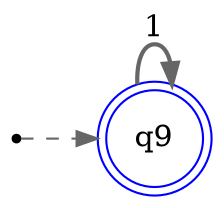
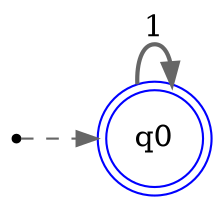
  digraph {
    rankdir=LR
    edge [color=gray40]
    p [shape=point color=black]
-   q0 [shape=doublecircle color=blue label=q9]
+   q0 [shape=doublecircle color=blue]
    p -> q0 [style=dashed]
    q0 -> q0 [label=1 style=bold]
  }
